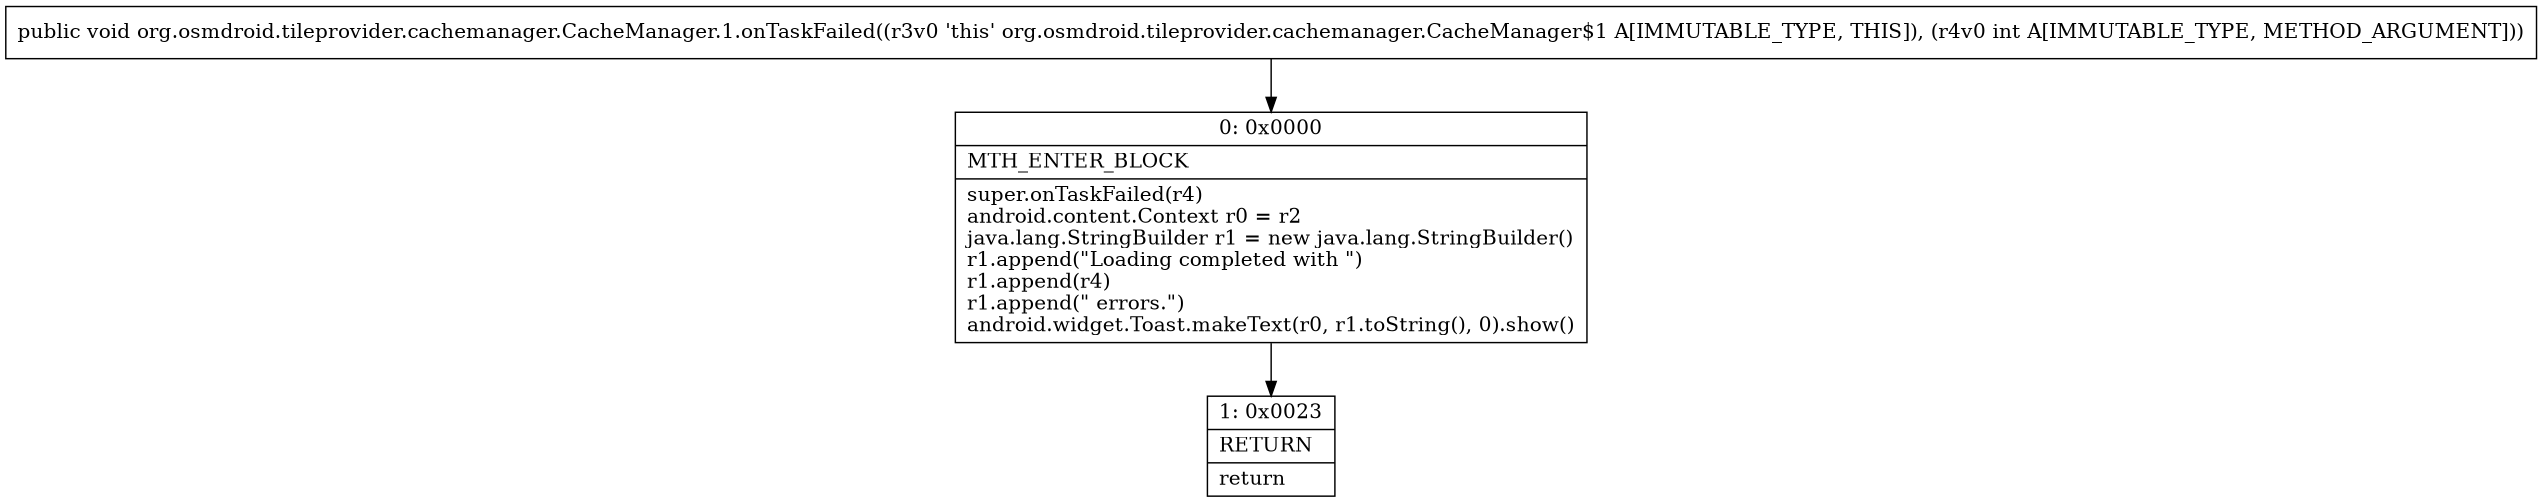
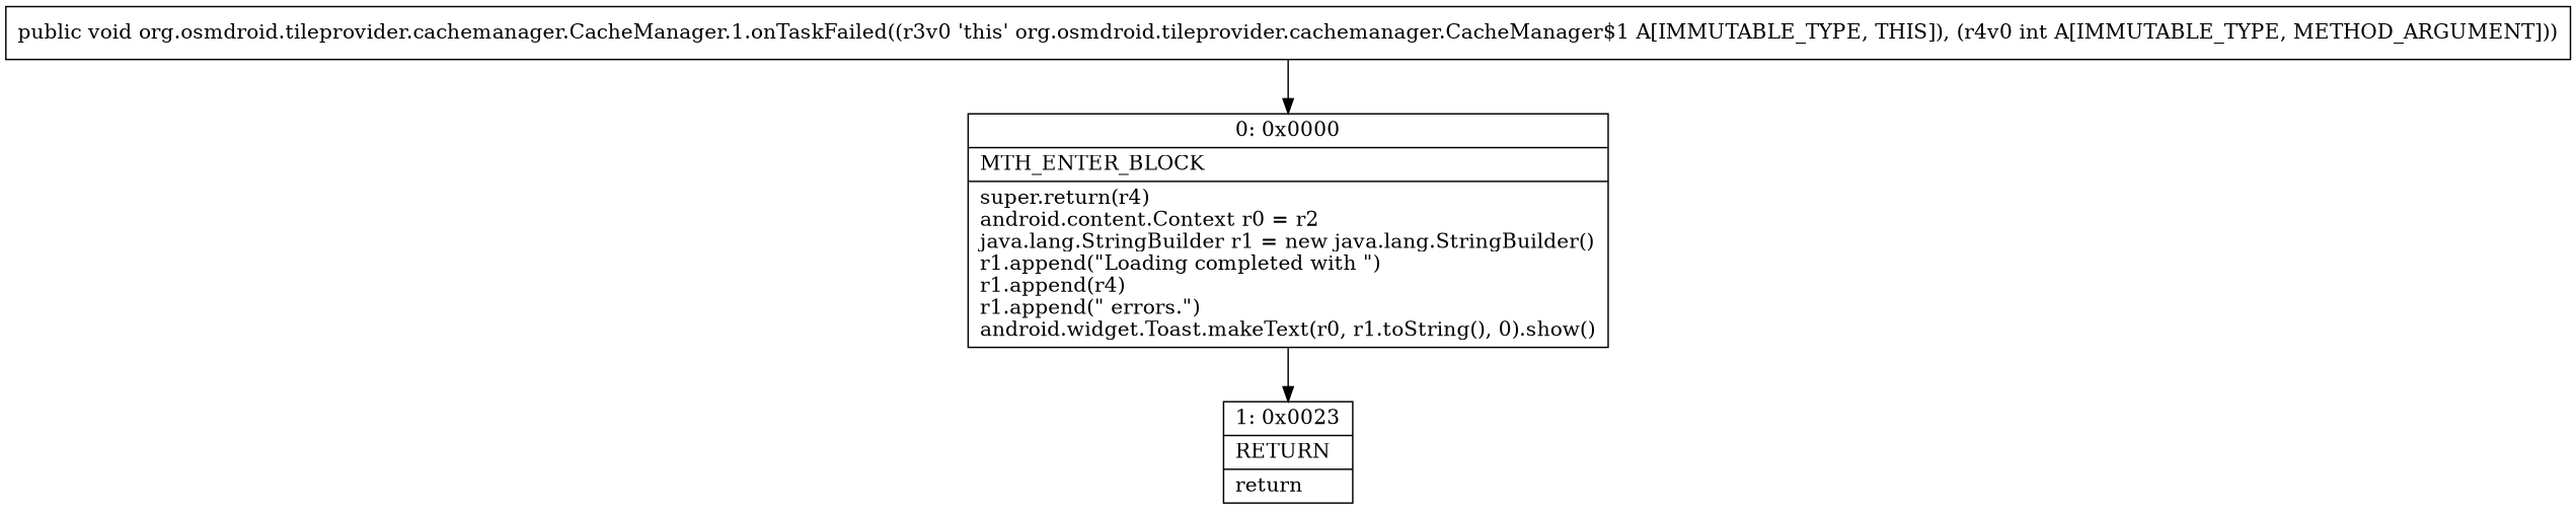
  digraph {
    node [shape=record]
-   n1 [label="{0\:\ 0x0000|MTH_ENTER_BLOCK\l|super.onTaskFailed(r4)\landroid.content.Context r0 = r2\ljava.lang.StringBuilder r1 = new java.lang.StringBuilder()\lr1.append(\"Loading completed with \")\lr1.append(r4)\lr1.append(\" errors.\")\landroid.widget.Toast.makeText(r0, r1.toString(), 0).show()\l}"]
+   n1 [label="{0\:\ 0x0000|MTH_ENTER_BLOCK\l|super.return(r4)\landroid.content.Context r0 = r2\ljava.lang.StringBuilder r1 = new java.lang.StringBuilder()\lr1.append(\"Loading completed with \")\lr1.append(r4)\lr1.append(\" errors.\")\landroid.widget.Toast.makeText(r0, r1.toString(), 0).show()\l}"]
    n2 [label="{1\:\ 0x0023|RETURN\l|return\l}"]
    n3 [label="{public void org.osmdroid.tileprovider.cachemanager.CacheManager.1.onTaskFailed((r3v0 'this' org.osmdroid.tileprovider.cachemanager.CacheManager$1 A[IMMUTABLE_TYPE, THIS]), (r4v0 int A[IMMUTABLE_TYPE, METHOD_ARGUMENT])) }"]
    n1 -> n2
    n3 -> n1
  }
